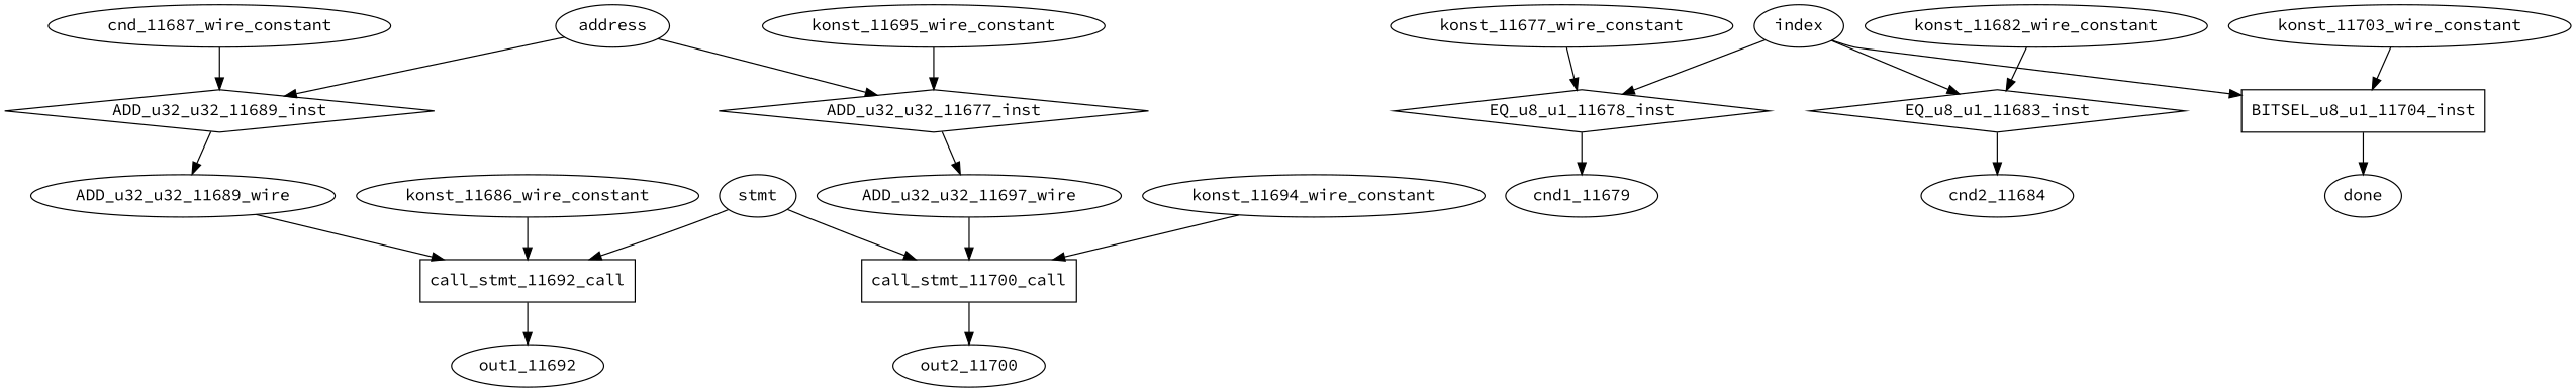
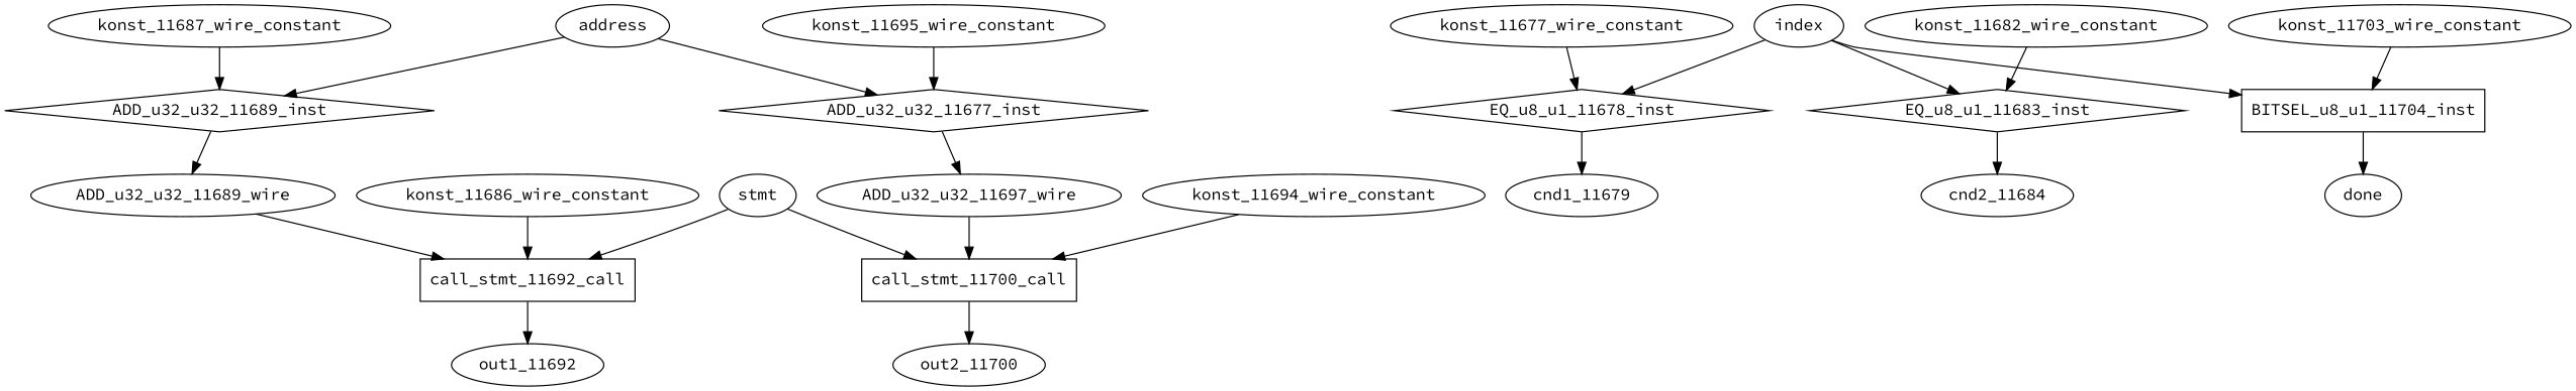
  digraph {
    fontname="Source Code Pro"
    node [fontname="Source Code Pro" shape=ellipse]
    edge [fontname="Source Code Pro"]
    call_stmt_11692_call [shape=rectangle]
    ADD_u32_u32_11689_wire
    out1_11692
    call_stmt_11700_call [shape=rectangle]
    ADD_u32_u32_11697_wire
    out2_11700
    EQ_u8_u1_11678_inst [shape=diamond]
    konst_11677_wire_constant
    cnd1_11679
    EQ_u8_u1_11683_inst [shape=diamond]
    konst_11682_wire_constant
    cnd2_11684
    konst_11686_wire_constant
    ADD_u32_u32_11689_inst [shape=diamond]
-   konst_11687_wire_constant [label=cnd_11687_wire_constant]
+   konst_11687_wire_constant
    konst_11694_wire_constant
    n17 [label=ADD_u32_u32_11677_inst shape=diamond]
    konst_11695_wire_constant
    BITSEL_u8_u1_11704_inst [shape=rectangle]
    konst_11703_wire_constant
    done [shape=""]
    address [shape=""]
    index [shape=""]
    n24 [label=stmt shape=""]
    call_stmt_11692_call -> out1_11692
    ADD_u32_u32_11689_wire -> call_stmt_11692_call
    call_stmt_11700_call -> out2_11700
    ADD_u32_u32_11697_wire -> call_stmt_11700_call
    EQ_u8_u1_11678_inst -> cnd1_11679
    konst_11677_wire_constant -> EQ_u8_u1_11678_inst
    EQ_u8_u1_11683_inst -> cnd2_11684
    konst_11682_wire_constant -> EQ_u8_u1_11683_inst
    konst_11686_wire_constant -> call_stmt_11692_call
    ADD_u32_u32_11689_inst -> ADD_u32_u32_11689_wire
    konst_11687_wire_constant -> ADD_u32_u32_11689_inst
    konst_11694_wire_constant -> call_stmt_11700_call
    n17 -> ADD_u32_u32_11697_wire
    konst_11695_wire_constant -> n17
    BITSEL_u8_u1_11704_inst -> done
    konst_11703_wire_constant -> BITSEL_u8_u1_11704_inst
    address -> ADD_u32_u32_11689_inst
    address -> n17
    index -> EQ_u8_u1_11678_inst
    index -> EQ_u8_u1_11683_inst
    index -> BITSEL_u8_u1_11704_inst
    n24 -> call_stmt_11692_call
    n24 -> call_stmt_11700_call
  }
